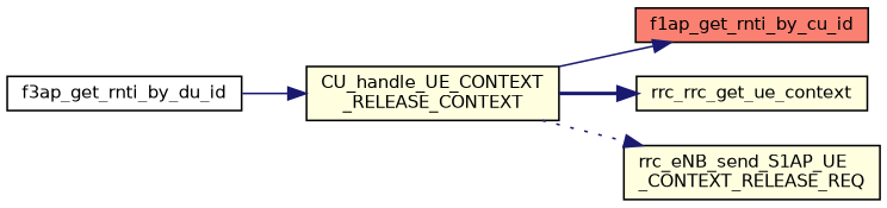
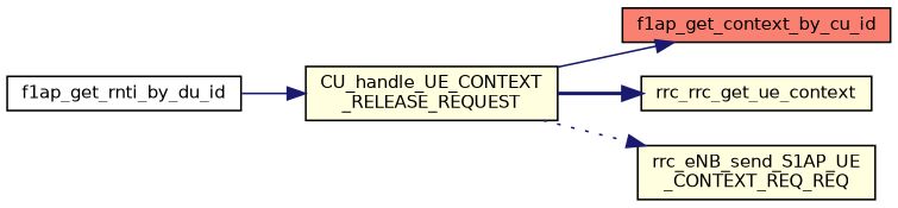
  digraph {
    rankdir=LR
    node [color=black fillcolor=lightyellow fontname=Helvetica fontsize=10 shape=record style=filled]
    edge [color=midnightblue fontname=Helvetica fontsize=10 labelfontname=Helvetica labelfontsize=10 style=solid]
-   n1 [fontcolor=black height=0.2 label="CU_handle_UE_CONTEXT\l_RELEASE_CONTEXT" width=0.4]
-   n2 [fillcolor=salmon height=0.2 label=f1ap_get_rnti_by_cu_id width=0.4]
+   n1 [fontcolor=black height=0.2 label="CU_handle_UE_CONTEXT\l_RELEASE_REQUEST" width=0.4]
+   n2 [fillcolor=salmon height=0.2 label=f1ap_get_context_by_cu_id width=0.4]
    n3 [height=0.2 label=rrc_rrc_get_ue_context width=0.4]
-   n4 [height=0.2 label="rrc_eNB_send_S1AP_UE\l_CONTEXT_RELEASE_REQ" width=0.4]
-   n5 [fillcolor=white height=0.2 label=f3ap_get_rnti_by_du_id width=0.4]
+   n4 [height=0.2 label="rrc_eNB_send_S1AP_UE\l_CONTEXT_REQ_REQ" width=0.4]
+   n5 [fillcolor=white height=0.2 label=f1ap_get_rnti_by_du_id width=0.4]
    n1 -> n2
    n1 -> n3 [style=bold]
    n1 -> n4 [style=dotted]
    n5 -> n1
  }
